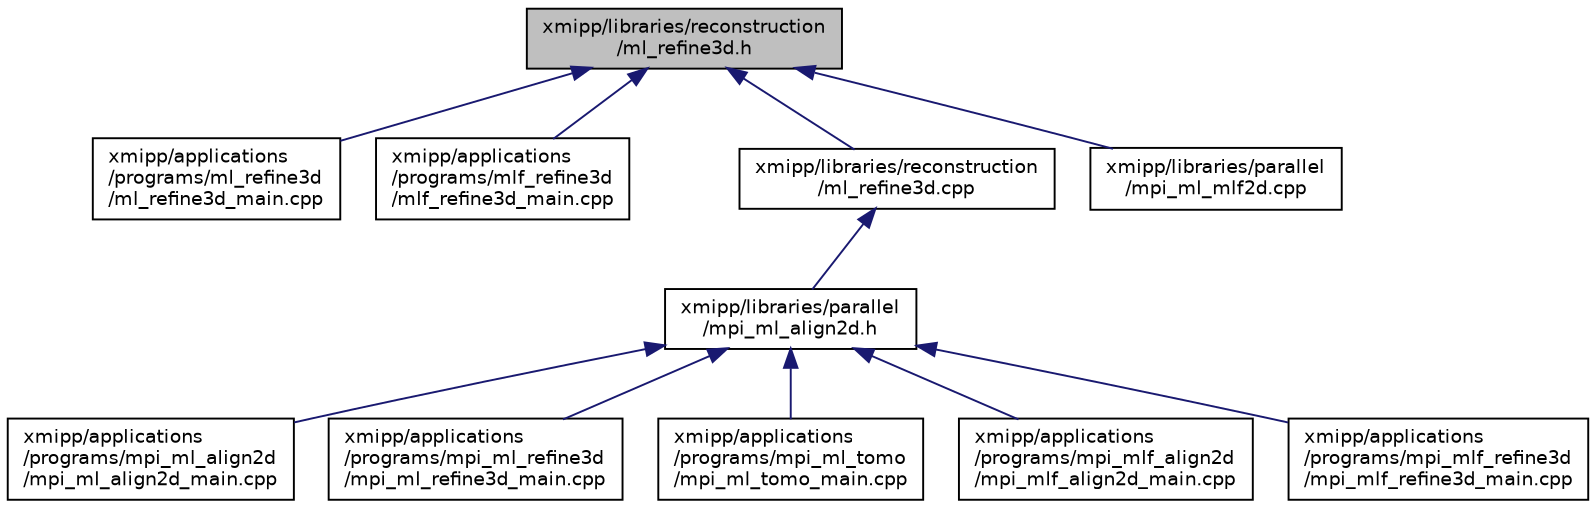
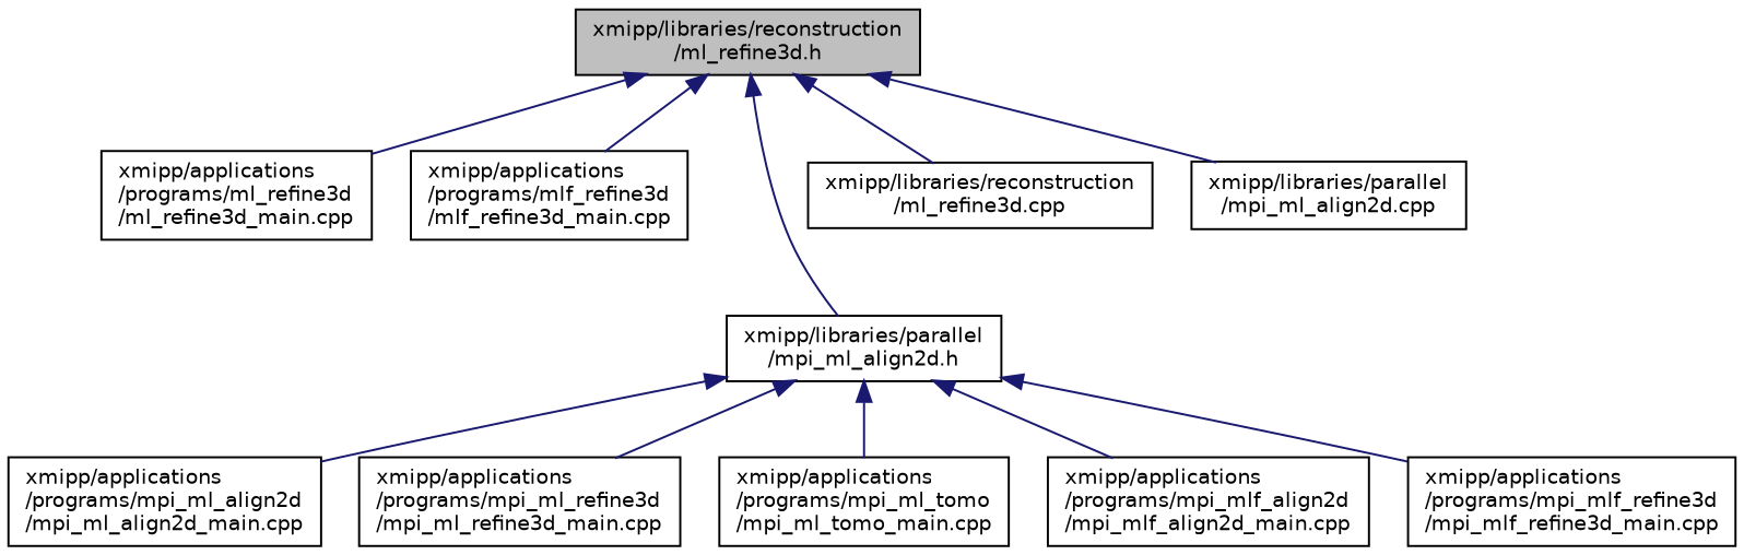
  digraph {
    node [color=black fillcolor=white fontname=Helvetica fontsize=10 shape=record style=filled]
    edge [color=midnightblue dir=back fontname=Helvetica fontsize=10 labelfontname=Helvetica labelfontsize=10 style=solid]
    n1 [fillcolor=grey75 fontcolor=black height=0.2 label="xmipp/libraries/reconstruction\l/ml_refine3d.h" width=0.4]
    n2 [height=0.2 label="xmipp/applications\l/programs/ml_refine3d\l/ml_refine3d_main.cpp" width=0.4]
    n3 [height=0.2 label="xmipp/applications\l/programs/mlf_refine3d\l/mlf_refine3d_main.cpp" width=0.4]
    n4 [height=0.2 label="xmipp/libraries/parallel\l/mpi_ml_align2d.h" width=0.4]
    n5 [height=0.2 label="xmipp/libraries/reconstruction\l/ml_refine3d.cpp" width=0.4]
-   n6 [height=0.2 label="xmipp/libraries/parallel\l/mpi_ml_mlf2d.cpp" width=0.4]
+   n6 [height=0.2 label="xmipp/libraries/parallel\l/mpi_ml_align2d.cpp" width=0.4]
    n7 [height=0.2 label="xmipp/applications\l/programs/mpi_ml_align2d\l/mpi_ml_align2d_main.cpp" width=0.4]
    n8 [height=0.2 label="xmipp/applications\l/programs/mpi_ml_refine3d\l/mpi_ml_refine3d_main.cpp" width=0.4]
    n9 [height=0.2 label="xmipp/applications\l/programs/mpi_ml_tomo\l/mpi_ml_tomo_main.cpp" width=0.4]
    n10 [height=0.2 label="xmipp/applications\l/programs/mpi_mlf_align2d\l/mpi_mlf_align2d_main.cpp" width=0.4]
    n11 [height=0.2 label="xmipp/applications\l/programs/mpi_mlf_refine3d\l/mpi_mlf_refine3d_main.cpp" width=0.4]
    n1 -> n2
    n1 -> n3
-   n5 -> n4
+   n1 -> n4
    n1 -> n5
    n1 -> n6
    n4 -> n7
    n4 -> n8
    n4 -> n9
    n4 -> n10
    n4 -> n11
  }
